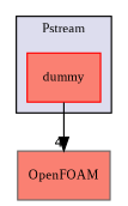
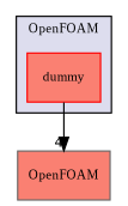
  digraph {
    compound=true
    fontname="Liberation Serif"
    node [fillcolor=salmon fontname="Liberation Serif" fontsize=10 shape=box style=filled]
    n1 [label=dummy pencolor=black color=red]
    n2 [color=gray40 label=OpenFOAM]
    subgraph cluster_1 {
      bgcolor="#ddddee"
      fontsize=10
-     label=Pstream
+     label=OpenFOAM
      pencolor=black
      n1
    }
    n1 -> n2 [headlabel=4 labeldistance=1.5 labelfontname=Helvetica labelfontsize=10 fontname="Liberation Serif"]
  }
